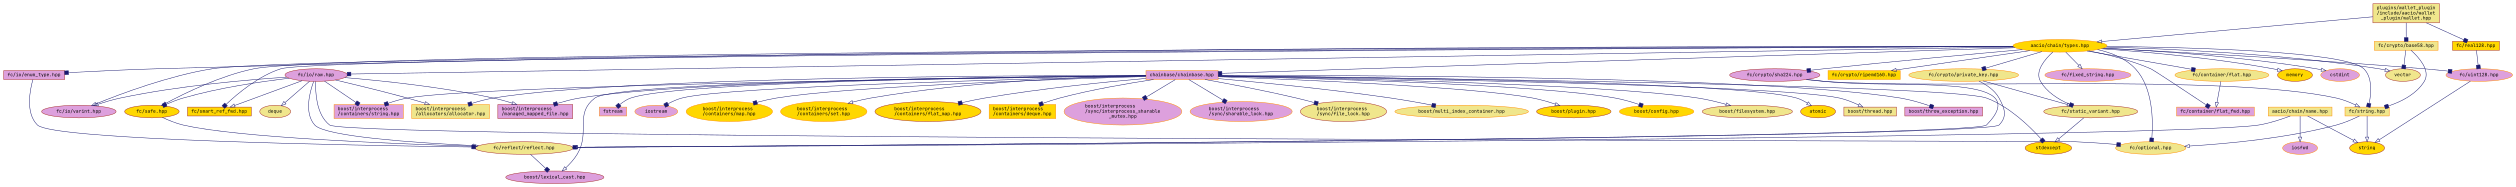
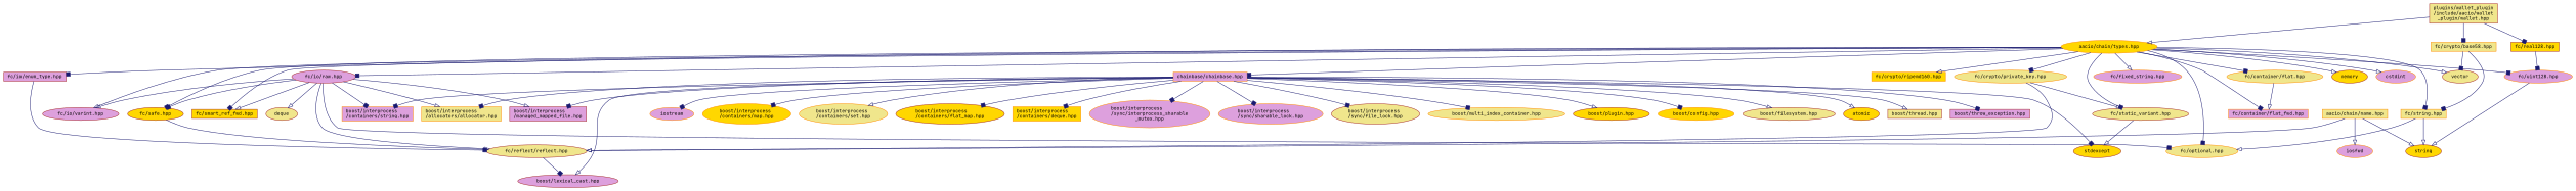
  digraph {
    fontname="JetBrains Mono"
    node [color=darkorange fillcolor=plum fontname="JetBrains Mono" fontsize=10 shape=ellipse style=filled]
    edge [arrowhead=box color=midnightblue fontname="JetBrains Mono" fontsize=10 labelfontname=Helvetica labelfontsize=10 style=solid]
    n1 [color=brown fillcolor=khaki fontcolor=black height=0.2 label="plugins/wallet_plugin\l/include/aacio/wallet\l_plugin/wallet.hpp" shape=box width=0.4]
    n2 [fillcolor=gold height=0.2 label="aacio/chain/types.hpp" width=0.4]
    n3 [color=brown fillcolor=gold height=0.2 label="fc/real128.hpp" shape=box width=0.4]
    n4 [fillcolor=khaki height=0.2 label="fc/crypto/base58.hpp" shape=box width=0.4]
    n5 [height=0.2 label="chainbase/chainbase.hpp" shape=box width=0.4]
    n6 [height=0.2 label="fc/container/flat_fwd.hpp" shape=box width=0.4]
    n7 [color=brown height=0.2 label="fc/io/varint.hpp" width=0.4]
    n8 [color=brown height=0.2 label="fc/io/enum_type.hpp" shape=box width=0.4]
-   n9 [color=brown height=0.2 label="fc/crypto/sha224.hpp" width=0.4]
    n10 [fillcolor=khaki height=0.2 label="fc/string.hpp" shape=box width=0.4]
    n11 [fillcolor=khaki height=0.2 label="fc/optional.hpp" width=0.4]
    n12 [color=brown fillcolor=gold height=0.2 label="fc/safe.hpp" width=0.4]
    n13 [fillcolor=khaki height=0.2 label="fc/container/flat.hpp" width=0.4]
    n14 [color=brown height=0.2 label="fc/io/raw.hpp" width=0.4]
    n15 [color=brown fillcolor=gold height=0.2 label="fc/smart_ref_fwd.hpp" shape=box width=0.4]
    n16 [height=0.2 label="fc/uint128.hpp" width=0.4]
    n17 [color=brown fillcolor=khaki height=0.2 label="fc/static_variant.hpp" width=0.4]
    n18 [fillcolor=gold height=0.2 label="fc/crypto/ripemd160.hpp" shape=box width=0.4]
    n19 [height=0.2 label="fc/fixed_string.hpp" width=0.4]
    n20 [fillcolor=khaki height=0.2 label="fc/crypto/private_key.hpp" width=0.4]
    n21 [color=brown fillcolor=gold height=0.2 label=memory width=0.4]
    n22 [color=brown fillcolor=khaki height=0.2 label=vector width=0.4]
    n23 [height=0.2 label=cstdint width=0.4]
    n24 [fillcolor=khaki height=0.2 label="aacio/chain/name.hpp" shape=box width=0.4]
    n25 [color=brown fillcolor=gold height=0.2 label=string width=0.4]
    n26 [color=brown fillcolor=khaki height=0.2 label="fc/reflect/reflect.hpp" width=0.4]
    n27 [height=0.2 label=iosfwd width=0.4]
    n28 [color=brown height=0.2 label="boost/lexical_cast.hpp" width=0.4]
    n29 [color=brown height=0.2 label="boost/interprocess\l/managed_mapped_file.hpp" shape=box width=0.4]
    n30 [fillcolor=gold height=0.2 label="boost/interprocess\l/containers/map.hpp" width=0.4]
-   n31 [fillcolor=gold height=0.2 label="boost/interprocess\l/containers/set.hpp" width=0.4]
+   n31 [fillcolor=khaki height=0.2 label="boost/interprocess\l/containers/set.hpp" width=0.4]
    n32 [color=brown fillcolor=gold height=0.2 label="boost/interprocess\l/containers/flat_map.hpp" width=0.4]
    n33 [fillcolor=gold height=0.2 label="boost/interprocess\l/containers/deque.hpp" shape=box width=0.4]
    n34 [height=0.2 label="boost/interprocess\l/containers/string.hpp" shape=box width=0.4]
    n35 [fillcolor=khaki height=0.2 label="boost/interprocess\l/allocators/allocator.hpp" shape=box width=0.4]
    n36 [height=0.2 label="boost/interprocess\l/sync/interprocess_sharable\l_mutex.hpp" width=0.4]
    n37 [height=0.2 label="boost/interprocess\l/sync/sharable_lock.hpp" width=0.4]
    n38 [color=brown fillcolor=khaki height=0.2 label="boost/interprocess\l/sync/file_lock.hpp" width=0.4]
    n39 [fillcolor=khaki height=0.2 label="boost/multi_index_container.hpp" width=0.4]
    n40 [color=brown fillcolor=gold height=0.2 label="boost/plugin.hpp" width=0.4]
    n41 [fillcolor=gold height=0.2 label="boost/config.hpp" width=0.4]
    n42 [color=brown fillcolor=khaki height=0.2 label="boost/filesystem.hpp" width=0.4]
    n43 [color=brown fillcolor=khaki height=0.2 label="boost/thread.hpp" shape=box width=0.4]
    n44 [color=brown height=0.2 label="boost/throw_exception.hpp" shape=box width=0.4]
    n45 [color=brown fillcolor=gold height=0.2 label=atomic width=0.4]
-   n46 [height=0.2 label=fstream shape=box width=0.4]
    n47 [height=0.2 label=iostream width=0.4]
    n48 [color=brown fillcolor=gold height=0.2 label=stdexcept width=0.4]
    n49 [color=brown fillcolor=khaki height=0.2 label=deque width=0.4]
    n1 -> n2 [arrowhead=onormal]
    n1 -> n3
    n1 -> n4
    n2 -> n5
    n2 -> n6
    n2 -> n7 [arrowhead=onormal]
    n2 -> n8
-   n2 -> n9
    n2 -> n10
    n2 -> n11
-   n2 -> n12 [arrowhead=onormal]
+   n2 -> n12
    n2 -> n13
    n2 -> n14
    n2 -> n15
    n2 -> n16
    n2 -> n17
    n2 -> n18 [arrowhead=onormal]
    n2 -> n19 [arrowhead=onormal]
    n2 -> n20
    n2 -> n21 [arrowhead=onormal]
    n2 -> n22 [arrowhead=onormal]
    n2 -> n23 [arrowhead=onormal]
    n3 -> n16
    n4 -> n10
    n4 -> n22
    n5 -> n28 [arrowhead=onormal]
    n5 -> n29
    n5 -> n30
    n5 -> n31 [arrowhead=onormal]
    n5 -> n32
    n5 -> n33
    n5 -> n34
    n5 -> n35
    n5 -> n36
    n5 -> n37
    n5 -> n38
    n5 -> n39
    n5 -> n40 [arrowhead=onormal]
    n5 -> n41
    n5 -> n42 [arrowhead=onormal]
    n5 -> n43 [arrowhead=onormal]
    n5 -> n44
    n5 -> n45 [arrowhead=onormal]
-   n5 -> n46
    n5 -> n47
    n5 -> n48
    n8 -> n26
-   n9 -> n10 [arrowhead=onormal]
-   n9 -> n26
    n10 -> n11 [arrowhead=onormal]
    n10 -> n25 [arrowhead=onormal]
    n12 -> n26 [arrowhead=onormal]
    n13 -> n6 [arrowhead=onormal]
    n14 -> n7 [arrowhead=onormal]
    n14 -> n11
    n14 -> n12
    n14 -> n15 [arrowhead=onormal]
    n14 -> n26 [arrowhead=onormal]
    n14 -> n29 [arrowhead=onormal]
    n14 -> n34
    n14 -> n35 [arrowhead=onormal]
    n14 -> n49 [arrowhead=onormal]
    n16 -> n25 [arrowhead=onormal]
    n17 -> n48 [arrowhead=onormal]
    n20 -> n17 [arrowhead=onormal]
    n20 -> n26 [arrowhead=onormal]
    n24 -> n25 [arrowhead=onormal]
    n24 -> n26 [arrowhead=onormal]
    n24 -> n27 [arrowhead=onormal]
    n26 -> n28
  }
